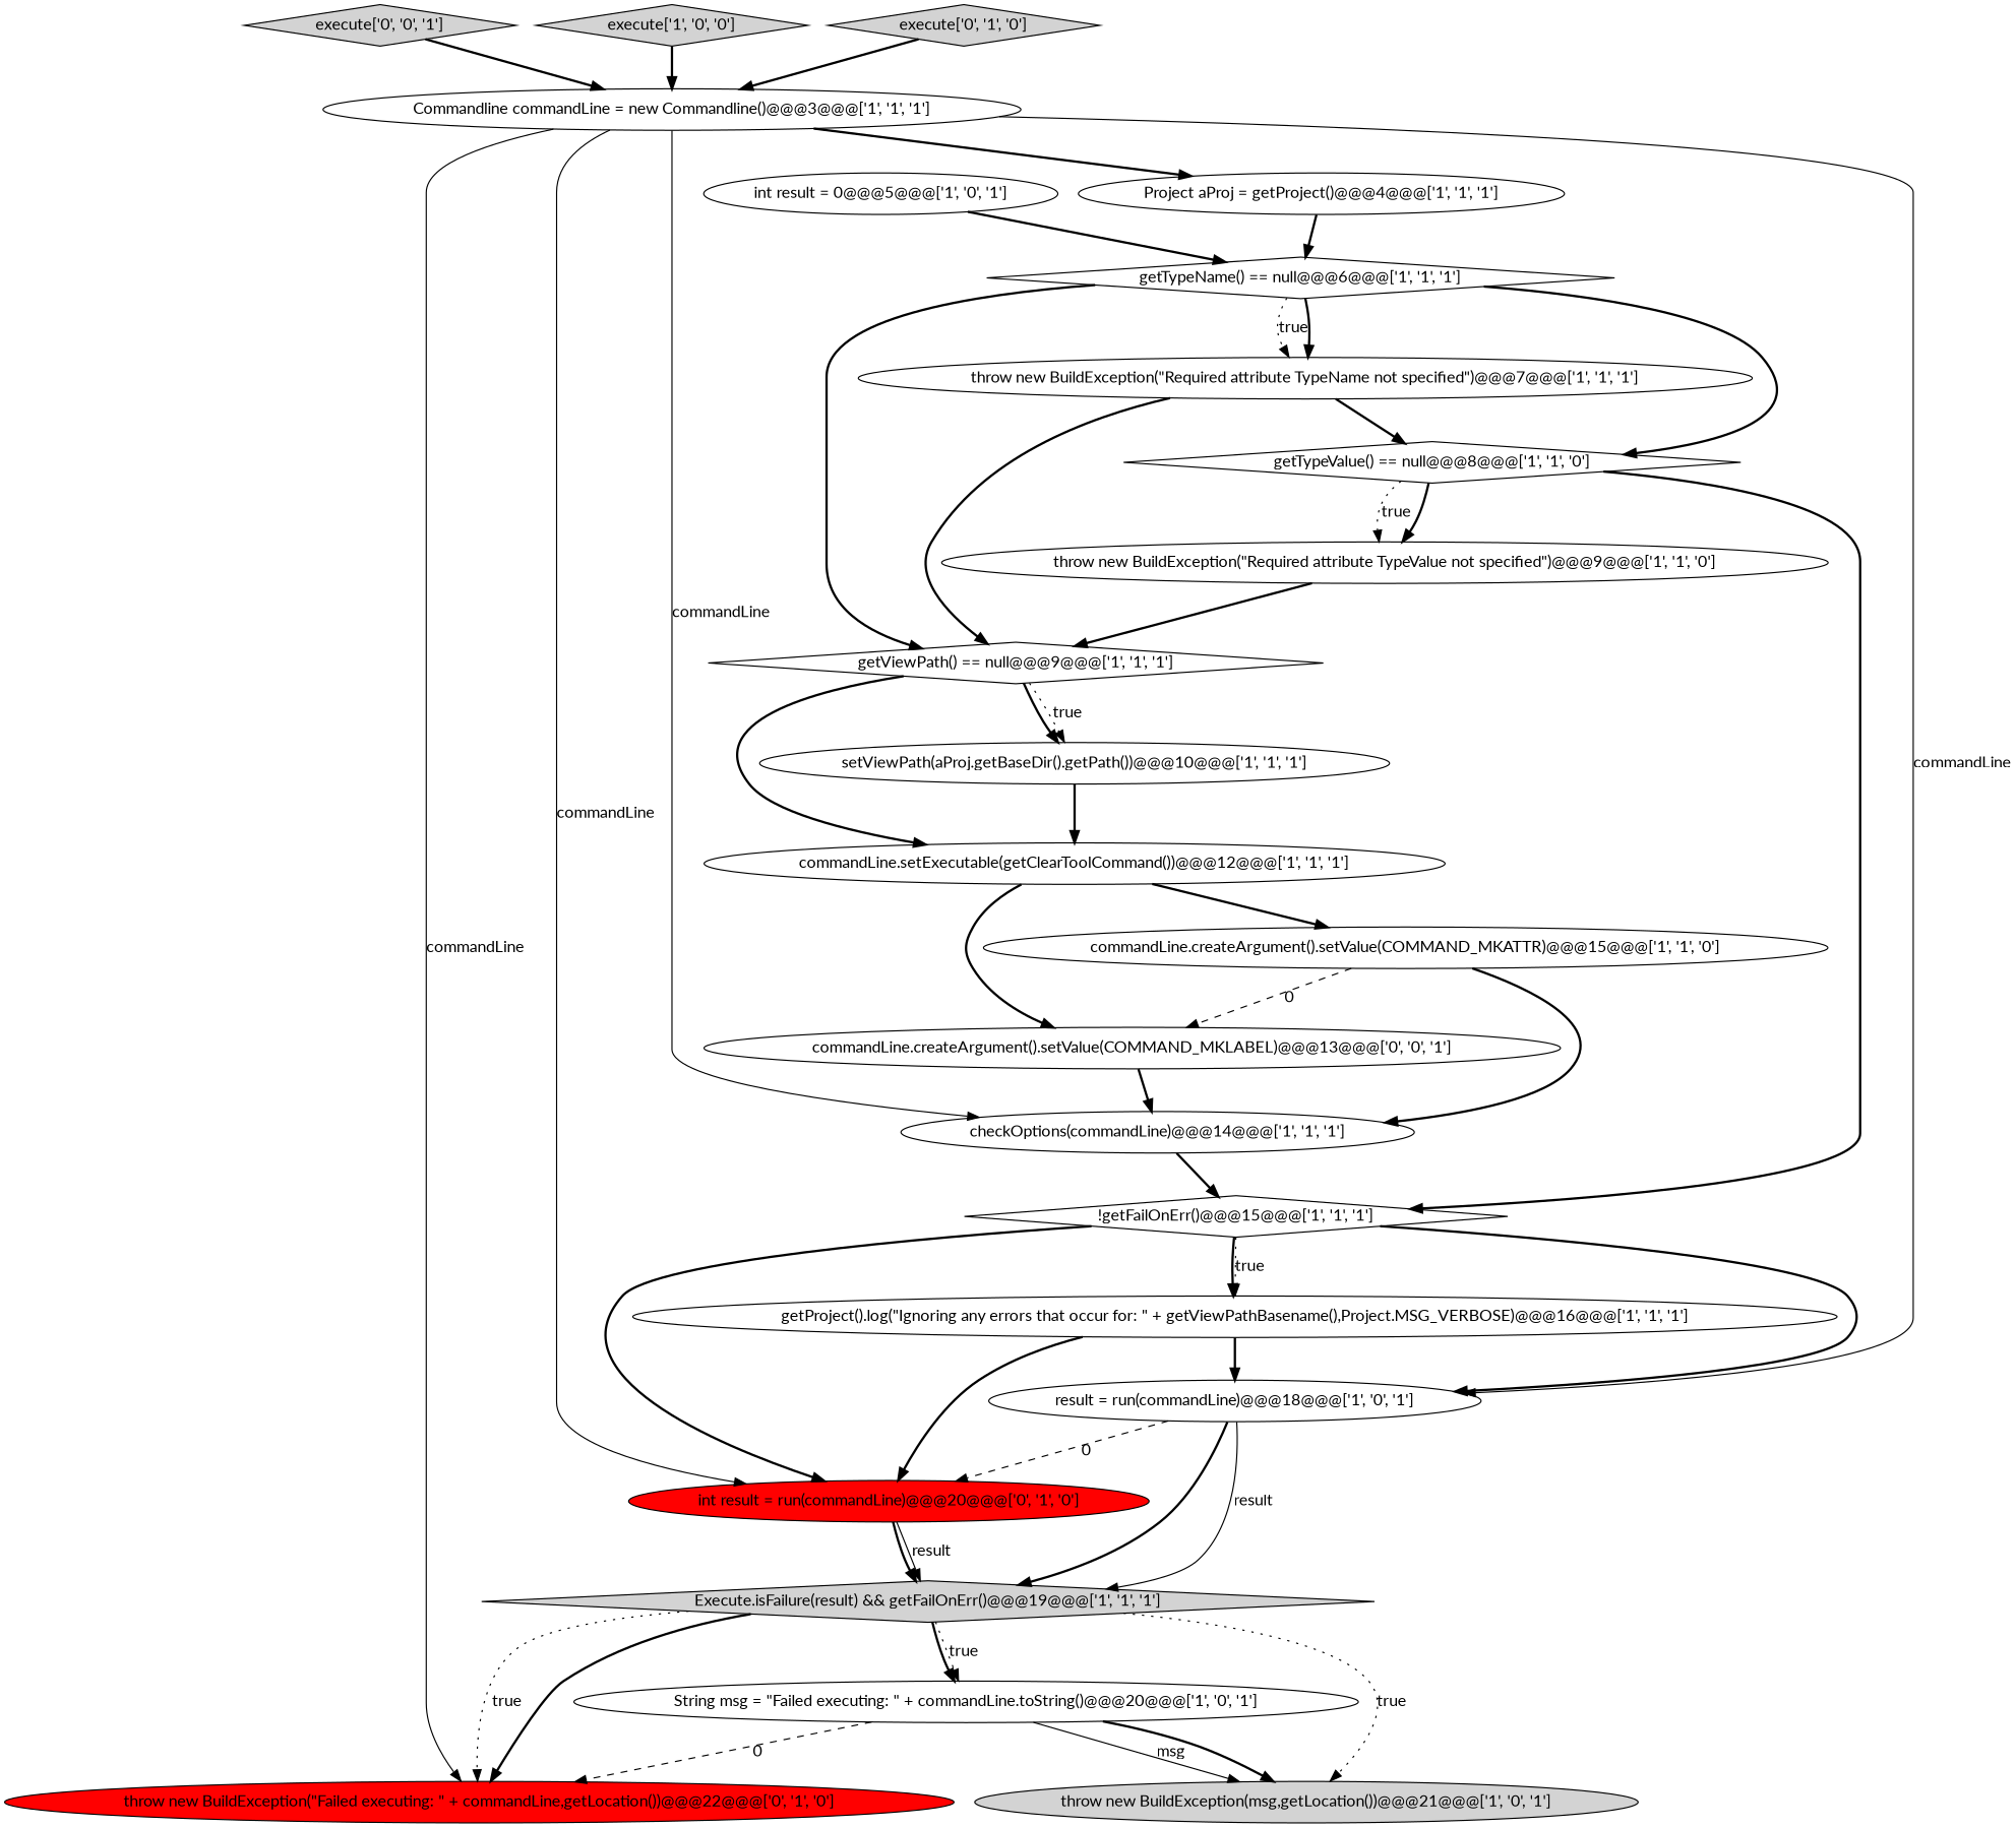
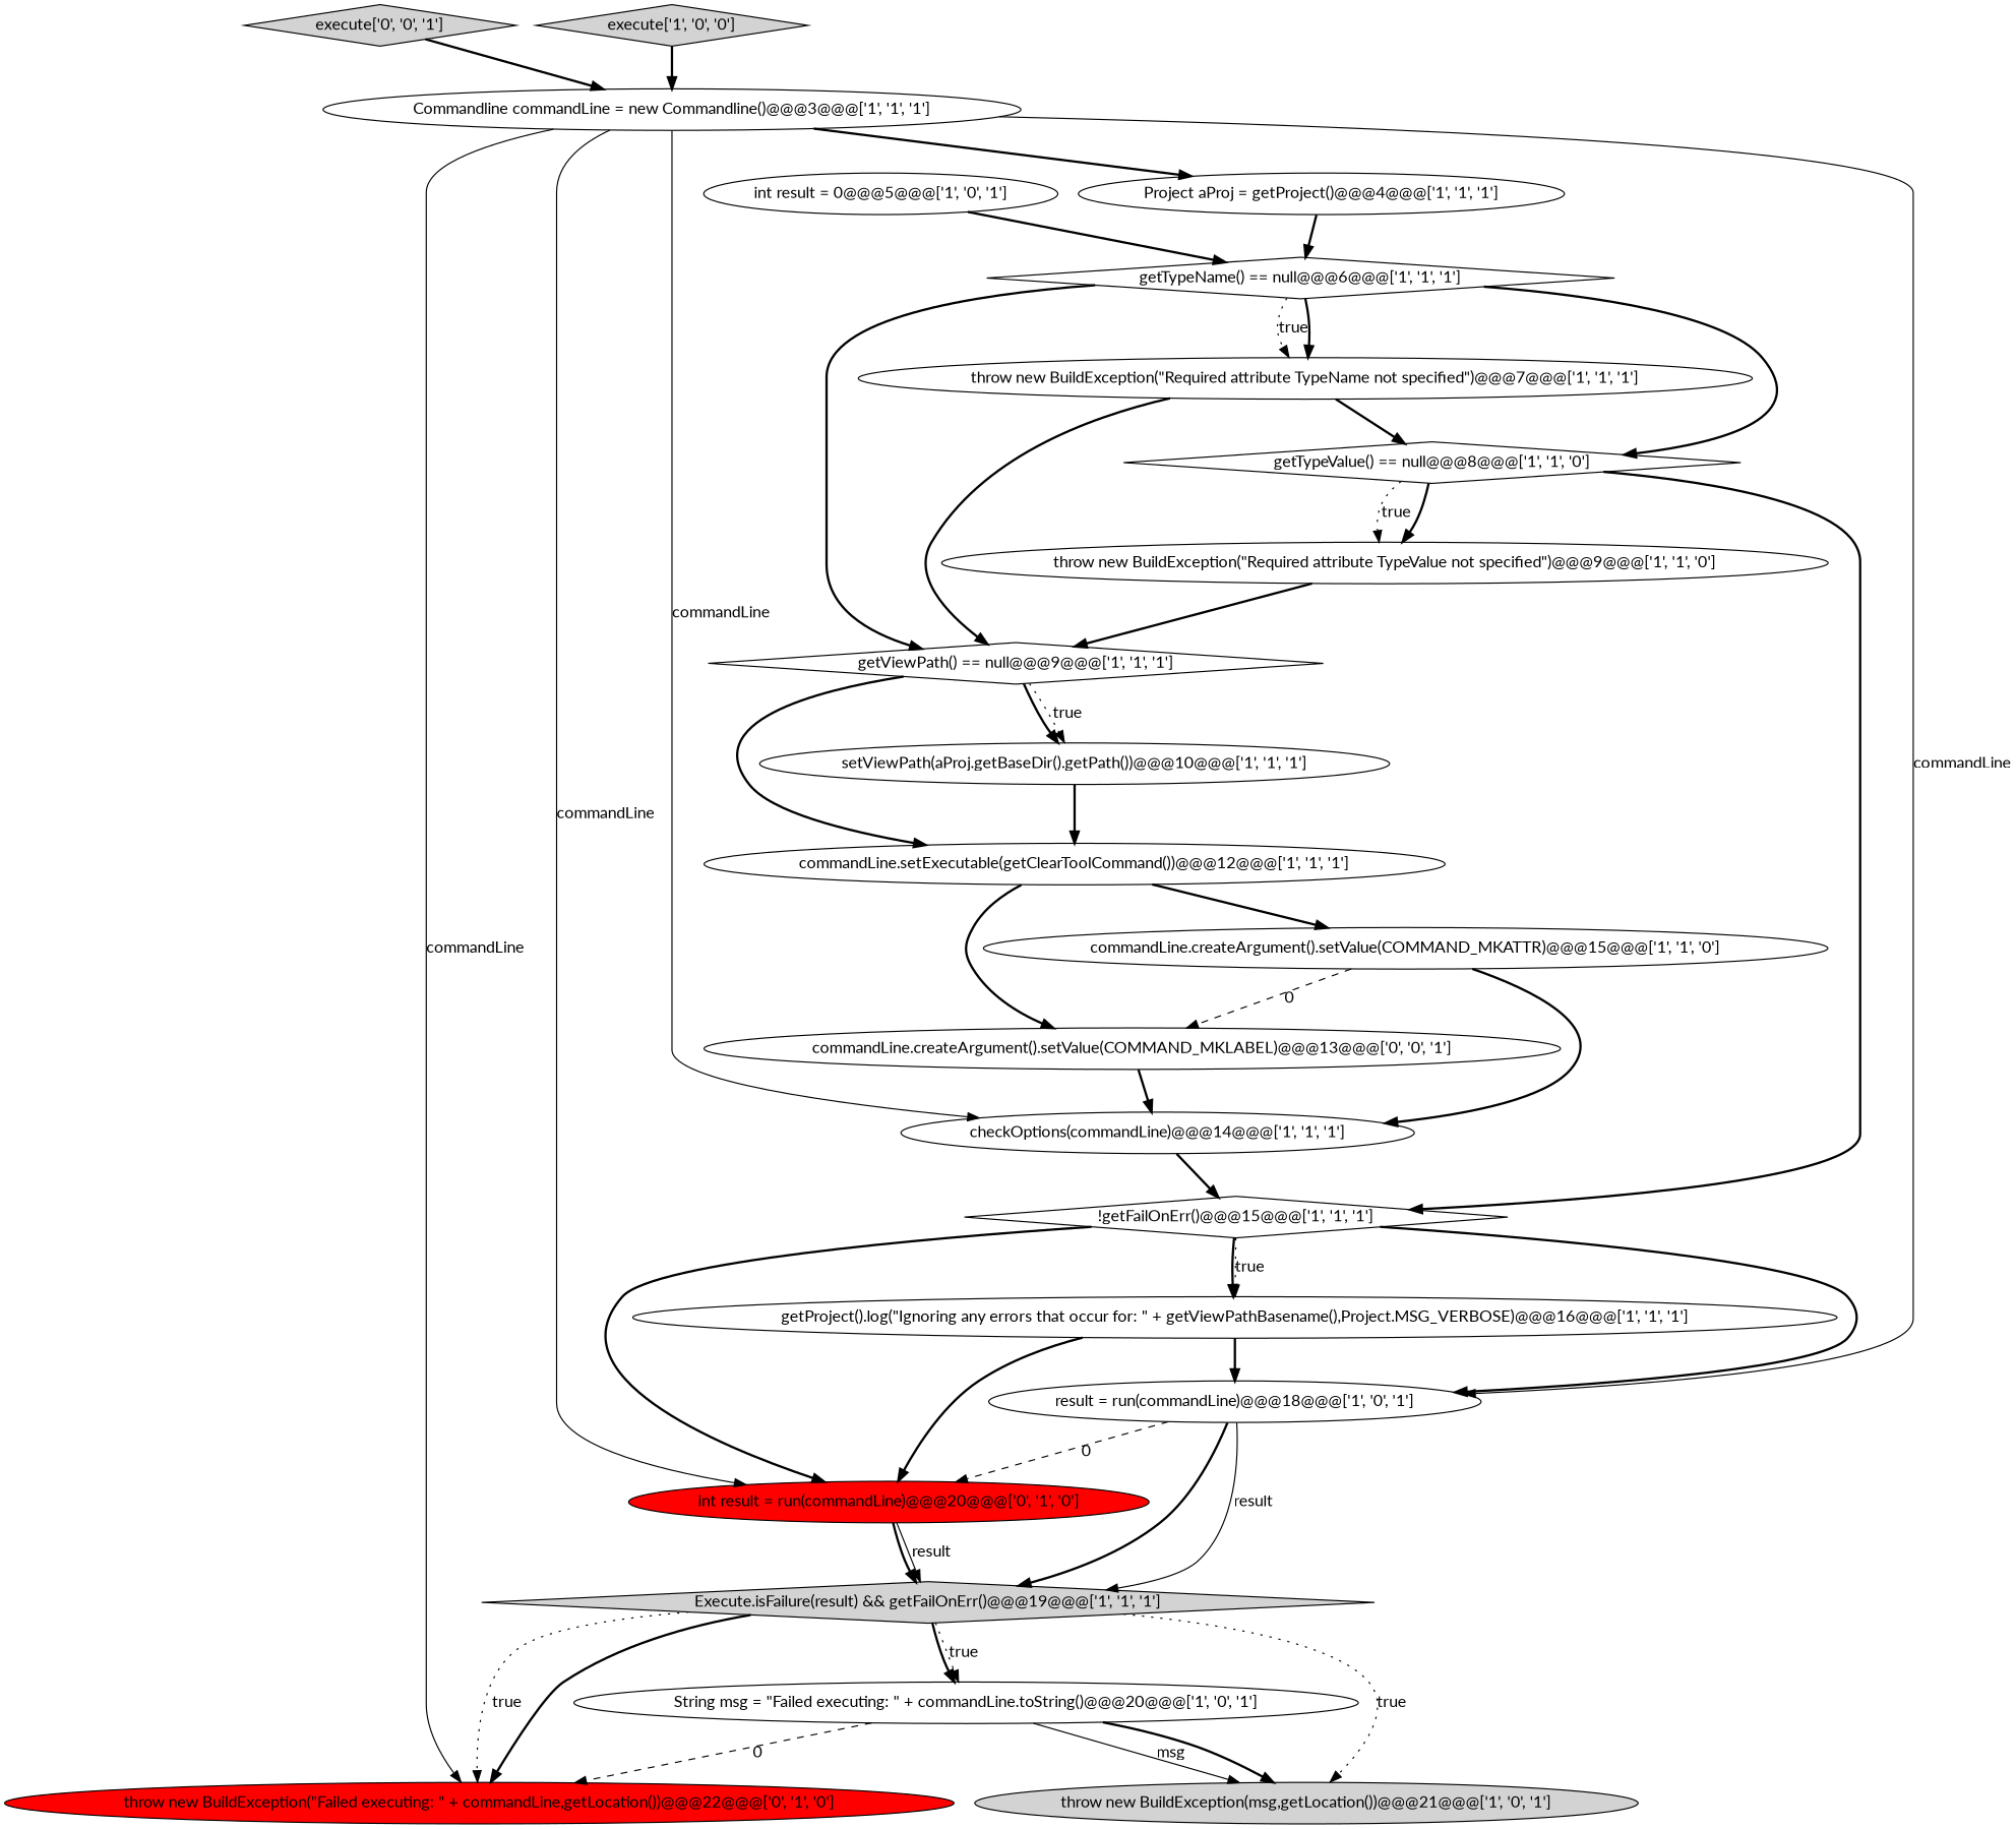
  digraph {
    fontname=Lato
    node [fillcolor=white fontname=Lato shape=ellipse style=filled]
    edge [fontname=Lato style=bold]
    n1 [label="!getFailOnErr()@@@15@@@['1', '1', '1']" shape=diamond]
    n2 [fillcolor=red label="int result = run(commandLine)@@@20@@@['0', '1', '0']"]
    n3 [label="result = run(commandLine)@@@18@@@['1', '0', '1']"]
    n4 [label="getProject().log(\"Ignoring any errors that occur for: \" + getViewPathBasename(),Project.MSG_VERBOSE)@@@16@@@['1', '1', '1']"]
    n5 [fillcolor=lightgray label="Execute.isFailure(result) && getFailOnErr()@@@19@@@['1', '1', '1']" shape=diamond]
    n6 [label="checkOptions(commandLine)@@@14@@@['1', '1', '1']"]
    n7 [label="commandLine.setExecutable(getClearToolCommand())@@@12@@@['1', '1', '1']"]
    n8 [label="commandLine.createArgument().setValue(COMMAND_MKLABEL)@@@13@@@['0', '0', '1']"]
    n9 [label="commandLine.createArgument().setValue(COMMAND_MKATTR)@@@15@@@['1', '1', '0']"]
    n10 [label="throw new BuildException(\"Required attribute TypeValue not specified\")@@@9@@@['1', '1', '0']"]
    n11 [label="getViewPath() == null@@@9@@@['1', '1', '1']" shape=diamond]
    n12 [label="setViewPath(aProj.getBaseDir().getPath())@@@10@@@['1', '1', '1']"]
    n13 [fillcolor=red label="throw new BuildException(\"Failed executing: \" + commandLine,getLocation())@@@22@@@['0', '1', '0']"]
    n14 [label="String msg = \"Failed executing: \" + commandLine.toString()@@@20@@@['1', '0', '1']"]
    n15 [fillcolor=lightgray label="throw new BuildException(msg,getLocation())@@@21@@@['1', '0', '1']"]
    n16 [fillcolor=lightgray label="execute['0', '0', '1']" shape=diamond]
    n17 [label="Commandline commandLine = new Commandline()@@@3@@@['1', '1', '1']"]
    n18 [label="Project aProj = getProject()@@@4@@@['1', '1', '1']"]
    n19 [fillcolor=lightgray label="execute['1', '0', '0']" shape=diamond]
    n20 [label="getTypeName() == null@@@6@@@['1', '1', '1']" shape=diamond]
    n21 [label="getTypeValue() == null@@@8@@@['1', '1', '0']" shape=diamond]
    n22 [label="throw new BuildException(\"Required attribute TypeName not specified\")@@@7@@@['1', '1', '1']"]
-   n23 [fillcolor=lightgray label="execute['0', '1', '0']" shape=diamond]
    n24 [label="int result = 0@@@5@@@['1', '0', '1']"]
    n1 -> n2
    n1 -> n3
    n1 -> n4
    n1 -> n4 [label=true style=dotted]
    n2 -> n5
    n2 -> n5 [label=result style=solid]
    n3 -> n2 [label=0 style=dashed]
    n3 -> n5 [label=result style=solid]
    n3 -> n5
    n4 -> n2
    n4 -> n3
    n5 -> n13 [label=true style=dotted]
    n5 -> n13
    n5 -> n14
    n5 -> n14 [label=true style=dotted]
    n5 -> n15 [label=true style=dotted]
    n6 -> n1
    n7 -> n8
    n7 -> n9
    n8 -> n6
    n9 -> n6
    n9 -> n8 [label=0 style=dashed]
    n10 -> n11
    n11 -> n7
    n11 -> n12
    n11 -> n12 [label=true style=dotted]
    n12 -> n7
    n14 -> n13 [label=0 style=dashed]
    n14 -> n15 [label=msg style=solid]
    n14 -> n15
    n16 -> n17
    n17 -> n2 [label=commandLine style=solid]
    n17 -> n3 [label=commandLine style=solid]
    n17 -> n6 [label=commandLine style=solid]
    n17 -> n13 [label=commandLine style=solid]
    n17 -> n18
    n18 -> n20
    n19 -> n17
    n20 -> n11
    n20 -> n21
    n20 -> n22 [label=true style=dotted]
    n20 -> n22
    n21 -> n1
    n21 -> n10
    n21 -> n10 [label=true style=dotted]
    n22 -> n11
    n22 -> n21
-   n23 -> n17
    n24 -> n20
  }
